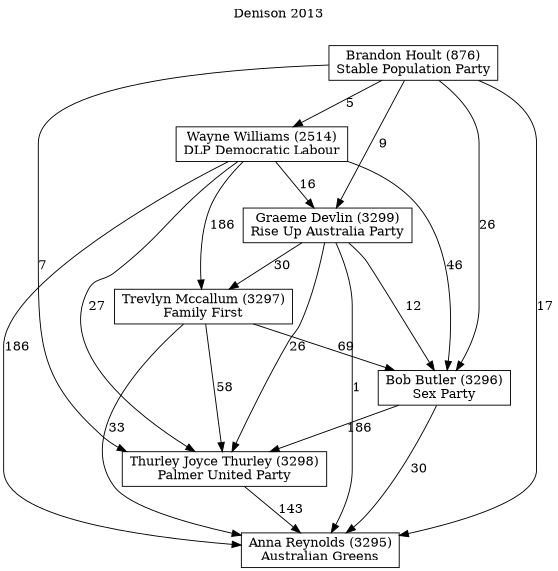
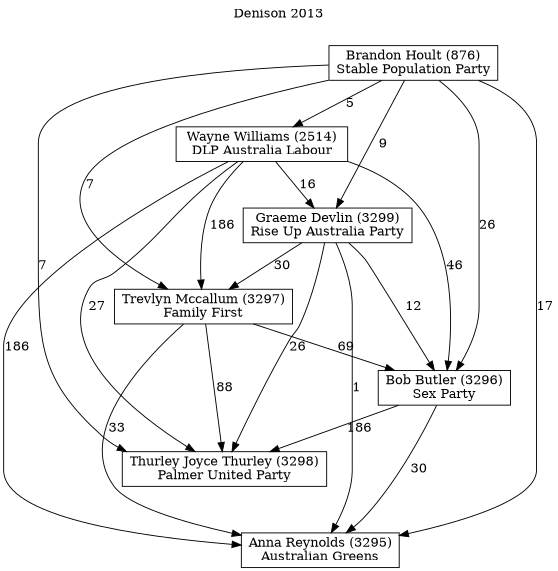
  digraph {
    label="Denison 2013"
    labelloc=t
    mclimit=10
    node [shape=box]
    n1 [label="Anna Reynolds (3295)\nAustralian Greens"]
    n2 [label="Bob Butler (3296)\nSex Party"]
    n3 [label="Thurley Joyce Thurley (3298)\nPalmer United Party"]
    n4 [label="Brandon Hoult (876)\nStable Population Party"]
    n5 [label="Graeme Devlin (3299)\nRise Up Australia Party"]
    n6 [label="Trevlyn Mccallum (3297)\nFamily First"]
-   n7 [label="Wayne Williams (2514)\nDLP Democratic Labour"]
+   n7 [label="Wayne Williams (2514)\nDLP Australia Labour"]
    n2 -> n1 [label=30]
    n2 -> n3 [label=186]
-   n3 -> n1 [label=143]
    n4 -> n1 [label=17]
    n4 -> n2 [label=26]
    n4 -> n3 [label=7]
    n4 -> n5 [label=9]
+   n4 -> n6 [label=7]
    n4 -> n7 [label=5]
    n5 -> n1 [label=1]
    n5 -> n2 [label=12]
    n5 -> n3 [label=26]
    n5 -> n6 [label=30]
    n6 -> n1 [label=33]
    n6 -> n2 [label=69]
-   n6 -> n3 [label=58]
+   n6 -> n3 [label=88]
    n7 -> n1 [label=186]
    n7 -> n2 [label=46]
    n7 -> n3 [label=27]
    n7 -> n5 [label=16]
    n7 -> n6 [label=186]
  }
